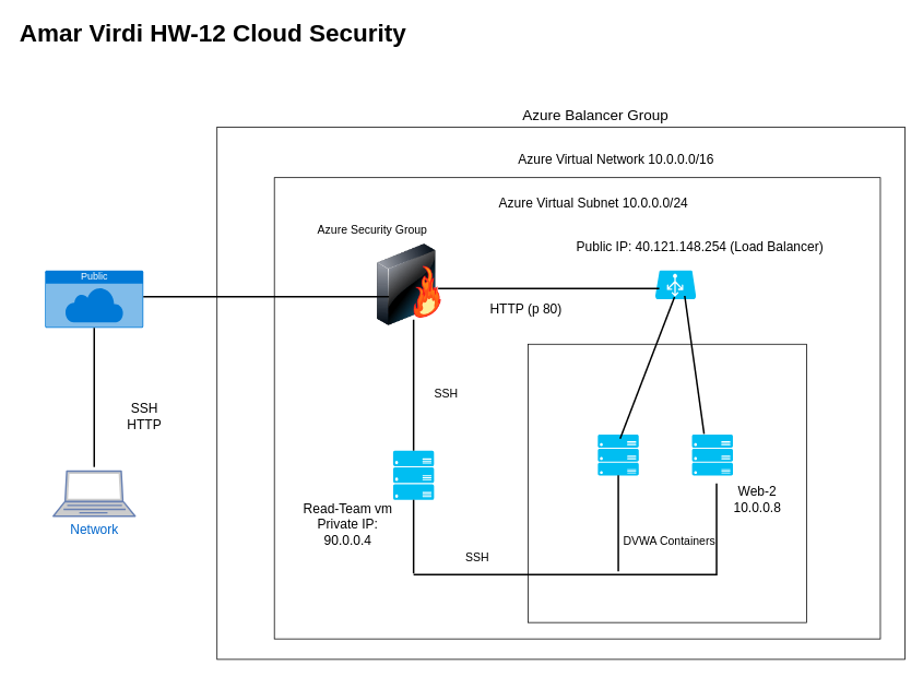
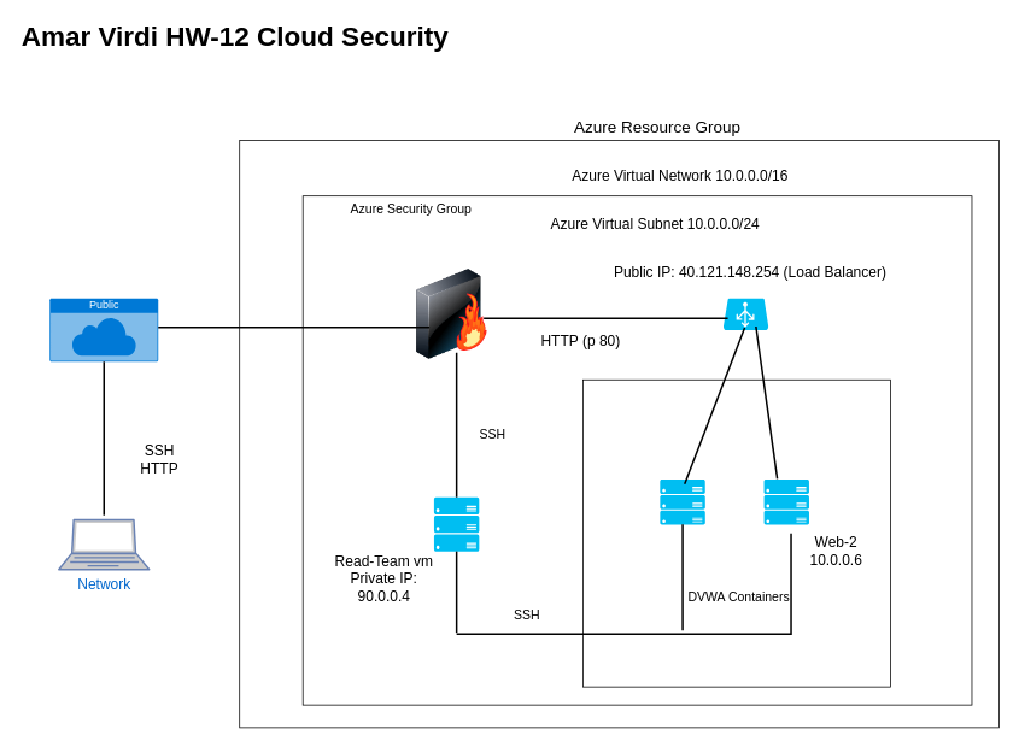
  <mxCell id="0" />
  <mxCell id="1" parent="0" />
  <mxCell id="2" value="" style="rounded=0;whiteSpace=wrap;html=1;fillColor=none;" parent="1" vertex="1"><mxGeometry x="264" y="155" width="840" height="650" as="geometry" /></mxCell>
  <mxCell id="3" value="" style="rounded=0;whiteSpace=wrap;html=1;fillColor=none;" parent="1" vertex="1"><mxGeometry x="334" y="216.5" width="740" height="563.5" as="geometry" /></mxCell>
  <mxCell id="4" value="" style="rounded=0;whiteSpace=wrap;html=1;" parent="1" vertex="1"><mxGeometry x="644" y="420" width="340" height="340" as="geometry" /></mxCell>
  <mxCell id="5" value="Amar Virdi HW-12 Cloud Security" style="text;html=1;resizable=0;points=[];autosize=1;align=left;verticalAlign=top;spacingTop=-4;fontSize=30;fontStyle=1" parent="1" vertex="1"><mxGeometry x="20.5" y="20" width="490" height="40" as="geometry" /></mxCell>
  <mxCell id="6" value="" style="verticalLabelPosition=bottom;html=1;verticalAlign=top;align=center;strokeColor=none;fillColor=#00BEF2;shape=mxgraph.azure.azure_load_balancer;" parent="1" vertex="1"><mxGeometry x="799" y="330" width="50" height="35" as="geometry" /></mxCell>
  <mxCell id="7" value="" style="verticalLabelPosition=bottom;html=1;verticalAlign=top;align=center;strokeColor=none;fillColor=#00BEF2;shape=mxgraph.azure.server_rack;" parent="1" vertex="1"><mxGeometry x="729" y="530.5" width="50" height="50" as="geometry" /></mxCell>
  <mxCell id="8" value="" style="verticalLabelPosition=bottom;html=1;verticalAlign=top;align=center;strokeColor=none;fillColor=#00BEF2;shape=mxgraph.azure.server_rack;" parent="1" vertex="1"><mxGeometry x="844" y="530.5" width="50" height="50" as="geometry" /></mxCell>
  <mxCell id="9" value="" style="verticalLabelPosition=bottom;html=1;verticalAlign=top;align=center;strokeColor=none;fillColor=#00BEF2;shape=mxgraph.azure.server_rack;" parent="1" vertex="1"><mxGeometry x="479" y="550" width="50" height="60" as="geometry" /></mxCell>
  <mxCell id="10" value="&lt;font size=&quot;1&quot;&gt;&lt;span style=&quot;font-size: 16px&quot;&gt;Network&lt;/span&gt;&lt;/font&gt;" style="fontColor=#0066CC;verticalAlign=top;verticalLabelPosition=bottom;labelPosition=center;align=center;html=1;outlineConnect=0;fillColor=#CCCCCC;strokeColor=#6881B3;gradientColor=none;gradientDirection=north;strokeWidth=2;shape=mxgraph.networks.laptop;" parent="1" vertex="1"><mxGeometry x="64" y="575" width="100" height="55" as="geometry" /></mxCell>
  <mxCell id="11" value="" style="image;html=1;image=img/lib/clip_art/networking/Firewall-page1_128x128.png" parent="1" vertex="1"><mxGeometry x="449" y="297.5" width="100" height="100" as="geometry" /></mxCell>
  <mxCell id="12" value="Public" style="html=1;strokeColor=none;fillColor=#0079D6;labelPosition=center;verticalLabelPosition=middle;verticalAlign=top;align=center;fontSize=12;outlineConnect=0;spacingTop=-6;fontColor=#FFFFFF;shape=mxgraph.sitemap.cloud;" parent="1" vertex="1"><mxGeometry x="54" y="330" width="120" height="70" as="geometry" /></mxCell>
  <mxCell id="13" value="" style="endArrow=none;html=1;entryX=0.5;entryY=1;entryDx=0;entryDy=0;entryPerimeter=0;strokeWidth=2;" parent="1" target="12" edge="1"><mxGeometry width="50" height="50" relative="1" as="geometry"><mxPoint x="114" y="570" as="sourcePoint" /><mxPoint x="114" y="480.5" as="targetPoint" /></mxGeometry></mxCell>
  <mxCell id="14" value="&lt;font style=&quot;font-size: 16px&quot;&gt;SSH&lt;br&gt;HTTP&lt;/font&gt;" style="edgeLabel;html=1;align=center;verticalAlign=middle;resizable=0;points=[];" parent="13" vertex="1" connectable="0"><mxGeometry x="-0.259" y="-3" relative="1" as="geometry"><mxPoint x="57" as="offset" /></mxGeometry></mxCell>
  <mxCell id="15" value="" style="line;strokeWidth=2;html=1;perimeter=backbonePerimeter;points=[];outlineConnect=0;fillColor=none;gradientColor=none;" parent="1" vertex="1"><mxGeometry x="534" y="347" width="270" height="10" as="geometry" /></mxCell>
  <mxCell id="16" value="" style="line;strokeWidth=2;html=1;perimeter=backbonePerimeter;points=[];outlineConnect=0;fillColor=none;gradientColor=none;" parent="1" vertex="1"><mxGeometry x="174" y="357" width="300" height="10" as="geometry" /></mxCell>
  <mxCell id="17" value="" style="line;strokeWidth=2;direction=south;html=1;fillColor=none;gradientColor=none;" parent="1" vertex="1"><mxGeometry x="499" y="390" width="10" height="160" as="geometry" /></mxCell>
  <mxCell id="18" value="" style="line;strokeWidth=2;html=1;perimeter=backbonePerimeter;points=[];outlineConnect=0;fillColor=none;gradientColor=none;" parent="1" vertex="1"><mxGeometry x="504" y="696.5" width="370" height="10" as="geometry" /></mxCell>
  <mxCell id="19" value="" style="line;strokeWidth=2;direction=south;html=1;fillColor=none;gradientColor=none;" parent="1" vertex="1"><mxGeometry x="499" y="610" width="10" height="90" as="geometry" /></mxCell>
  <mxCell id="20" value="" style="line;strokeWidth=2;direction=south;html=1;fillColor=none;gradientColor=none;" parent="1" vertex="1"><mxGeometry x="749" y="580" width="10" height="117.5" as="geometry" /></mxCell>
  <mxCell id="21" value="" style="line;strokeWidth=2;direction=south;html=1;fillColor=none;gradientColor=none;" parent="1" vertex="1"><mxGeometry x="869" y="590" width="10" height="112.5" as="geometry" /></mxCell>
  <mxCell id="22" value="" style="line;strokeWidth=2;direction=north;html=1;perimeter=backbonePerimeter;points=[];outlineConnect=0;fillColor=none;gradientColor=none;portConstraintRotation=1;rotatable=1;rotation=21;" parent="1" vertex="1"><mxGeometry x="784.45" y="356.16" width="10" height="185.42" as="geometry" /></mxCell>
  <mxCell id="23" value="" style="line;strokeWidth=2;direction=south;html=1;fillColor=none;gradientColor=none;rotation=352;" parent="1" vertex="1"><mxGeometry x="841.92" y="360.15" width="10" height="170.09" as="geometry" /></mxCell>
  <mxCell id="24" value="&lt;font size=&quot;1&quot;&gt;&lt;span style=&quot;font-size: 16px&quot;&gt;Azure Virtual Subnet 10.0.0.0/24&lt;/span&gt;&lt;/font&gt;" style="text;html=1;strokeColor=none;fillColor=none;align=center;verticalAlign=middle;whiteSpace=wrap;rounded=0;" parent="1" vertex="1"><mxGeometry x="599" y="238" width="250" height="20" as="geometry" /></mxCell>
- <mxCell id="25" value="&lt;font size=&quot;1&quot;&gt;&lt;span style=&quot;font-size: 18px&quot;&gt;Azure Balancer Group&lt;/span&gt;&lt;/font&gt;" style="text;html=1;strokeColor=none;fillColor=none;align=center;verticalAlign=middle;whiteSpace=wrap;rounded=0;" parent="1" vertex="1"><mxGeometry x="619" y="130" width="215" height="21" as="geometry" /></mxCell>
+ <mxCell id="25" value="&lt;font size=&quot;1&quot;&gt;&lt;span style=&quot;font-size: 18px&quot;&gt;Azure Resource Group&lt;/span&gt;&lt;/font&gt;" style="text;html=1;strokeColor=none;fillColor=none;align=center;verticalAlign=middle;whiteSpace=wrap;rounded=0;" parent="1" vertex="1"><mxGeometry x="619" y="130" width="215" height="21" as="geometry" /></mxCell>
  <mxCell id="26" value="&lt;font size=&quot;1&quot;&gt;&lt;span style=&quot;font-size: 16px&quot;&gt;Azure Virtual Network&lt;/span&gt;&lt;b style=&quot;font-size: 16px&quot;&gt;&amp;nbsp;&lt;/b&gt;&lt;/font&gt;&lt;span style=&quot;font-family: &amp;#34;az_ea_font&amp;#34; , &amp;#34;segoe ui&amp;#34; , &amp;#34;az_font&amp;#34; , , , &amp;#34;blinkmacsystemfont&amp;#34; , &amp;#34;roboto&amp;#34; , &amp;#34;oxygen&amp;#34; , &amp;#34;ubuntu&amp;#34; , &amp;#34;cantarell&amp;#34; , &amp;#34;open sans&amp;#34; , &amp;#34;helvetica neue&amp;#34; , sans-serif ; font-size: 16px ; background-color: rgb(255 , 255 , 255)&quot;&gt;10.0.0.0/16&lt;/span&gt;" style="text;html=1;strokeColor=none;fillColor=none;align=center;verticalAlign=middle;whiteSpace=wrap;rounded=0;" parent="1" vertex="1"><mxGeometry x="619" y="184" width="265" height="20" as="geometry" /></mxCell>
- <mxCell id="27" value="&lt;span style=&quot;font-family: &amp;#34;az_ea_font&amp;#34; , &amp;#34;segoe ui&amp;#34; , &amp;#34;az_font&amp;#34; , , , &amp;#34;blinkmacsystemfont&amp;#34; , &amp;#34;roboto&amp;#34; , &amp;#34;oxygen&amp;#34; , &amp;#34;ubuntu&amp;#34; , &amp;#34;cantarell&amp;#34; , &amp;#34;open sans&amp;#34; , &amp;#34;helvetica neue&amp;#34; , sans-serif ; font-size: 16px ; background-color: rgb(255 , 255 , 255)&quot;&gt;Public IP: 40.121.148.254 (Load Balancer)&lt;/span&gt;" style="text;html=1;strokeColor=none;fillColor=none;align=center;verticalAlign=middle;whiteSpace=wrap;rounded=0;" parent="1" vertex="1"><mxGeometry x="699" y="290.5" width="310" height="20" as="geometry" /></mxCell>
+ <mxCell id="27" value="&lt;span style=&quot;font-family: &amp;#34;az_ea_font&amp;#34; , &amp;#34;segoe ui&amp;#34; , &amp;#34;az_font&amp;#34; , , , &amp;#34;blinkmacsystemfont&amp;#34; , &amp;#34;roboto&amp;#34; , &amp;#34;oxygen&amp;#34; , &amp;#34;ubuntu&amp;#34; , &amp;#34;cantarell&amp;#34; , &amp;#34;open sans&amp;#34; , &amp;#34;helvetica neue&amp;#34; , sans-serif ; font-size: 16px ; background-color: rgb(255 , 255 , 255)&quot;&gt;Public IP: 40.121.148.254 (Load Balancer)&lt;/span&gt;" style="text;html=1;strokeColor=none;fillColor=none;align=center;verticalAlign=middle;whiteSpace=wrap;rounded=0;" parent="1" vertex="1"><mxGeometry x="674" y="290.5" width="310" height="20" as="geometry" /></mxCell>
  <mxCell id="28" value="&lt;font style=&quot;font-size: 16px&quot;&gt;HTTP (p 80)&lt;/font&gt;" style="text;html=1;strokeColor=none;fillColor=none;align=center;verticalAlign=middle;whiteSpace=wrap;rounded=0;" parent="1" vertex="1"><mxGeometry x="589" y="367" width="105" height="20" as="geometry" /></mxCell>
  <mxCell id="29" value="&lt;span style=&quot;font-family: &amp;#34;az_ea_font&amp;#34; , &amp;#34;segoe ui&amp;#34; , &amp;#34;az_font&amp;#34; , , , &amp;#34;blinkmacsystemfont&amp;#34; , &amp;#34;roboto&amp;#34; , &amp;#34;oxygen&amp;#34; , &amp;#34;ubuntu&amp;#34; , &amp;#34;cantarell&amp;#34; , &amp;#34;open sans&amp;#34; , &amp;#34;helvetica neue&amp;#34; , sans-serif ; font-size: 16px ; background-color: rgb(255 , 255 , 255)&quot;&gt;Read-Team vm Private IP: 90.0.0.4&lt;/span&gt;" style="text;html=1;strokeColor=none;fillColor=none;align=center;verticalAlign=middle;whiteSpace=wrap;rounded=0;" parent="1" vertex="1"><mxGeometry x="364" y="630" width="120" height="20" as="geometry" /></mxCell>
- <mxCell id="30" value="&lt;font style=&quot;font-size: 14px&quot;&gt;Azure Security Group&lt;/font&gt;" style="text;html=1;strokeColor=none;fillColor=none;align=center;verticalAlign=middle;whiteSpace=wrap;rounded=0;" parent="1" vertex="1"><mxGeometry x="374" y="270.5" width="160" height="20" as="geometry" /></mxCell>
- <mxCell id="31" value="&lt;font style=&quot;font-size: 16px&quot;&gt;Web-2&lt;br&gt;10.0.0.8&lt;/font&gt;" style="text;html=1;strokeColor=none;fillColor=none;align=center;verticalAlign=middle;whiteSpace=wrap;rounded=0;" parent="1" vertex="1"><mxGeometry x="894" y="600" width="60" height="20" as="geometry" /></mxCell>
+ <mxCell id="30" value="&lt;font style=&quot;font-size: 14px&quot;&gt;Azure Security Group&lt;/font&gt;" style="text;html=1;strokeColor=none;fillColor=none;align=center;verticalAlign=middle;whiteSpace=wrap;rounded=0;" parent="1" vertex="1"><mxGeometry x="374" y="220.5" width="160" height="20" as="geometry" /></mxCell>
+ <mxCell id="31" value="&lt;font style=&quot;font-size: 16px&quot;&gt;Web-2&lt;br&gt;10.0.0.6&lt;/font&gt;" style="text;html=1;strokeColor=none;fillColor=none;align=center;verticalAlign=middle;whiteSpace=wrap;rounded=0;" parent="1" vertex="1"><mxGeometry x="894" y="600" width="60" height="20" as="geometry" /></mxCell>
  <mxCell id="32" value="&lt;font style=&quot;font-size: 14px&quot;&gt;DVWA Containers&lt;/font&gt;" style="text;html=1;strokeColor=none;fillColor=none;align=center;verticalAlign=middle;whiteSpace=wrap;rounded=0;" vertex="1" parent="1"><mxGeometry x="689" y="650" width="255" height="20" as="geometry" /></mxCell>
  <mxCell id="33" value="&lt;font style=&quot;font-size: 14px&quot;&gt;SSH&lt;/font&gt;" style="text;html=1;strokeColor=none;fillColor=none;align=center;verticalAlign=middle;whiteSpace=wrap;rounded=0;" vertex="1" parent="1"><mxGeometry x="524" y="470" width="40" height="20" as="geometry" /></mxCell>
  <mxCell id="34" value="&lt;font style=&quot;font-size: 14px&quot;&gt;SSH&lt;/font&gt;" style="text;html=1;strokeColor=none;fillColor=none;align=center;verticalAlign=middle;whiteSpace=wrap;rounded=0;" vertex="1" parent="1"><mxGeometry x="562" y="670" width="40" height="20" as="geometry" /></mxCell>
